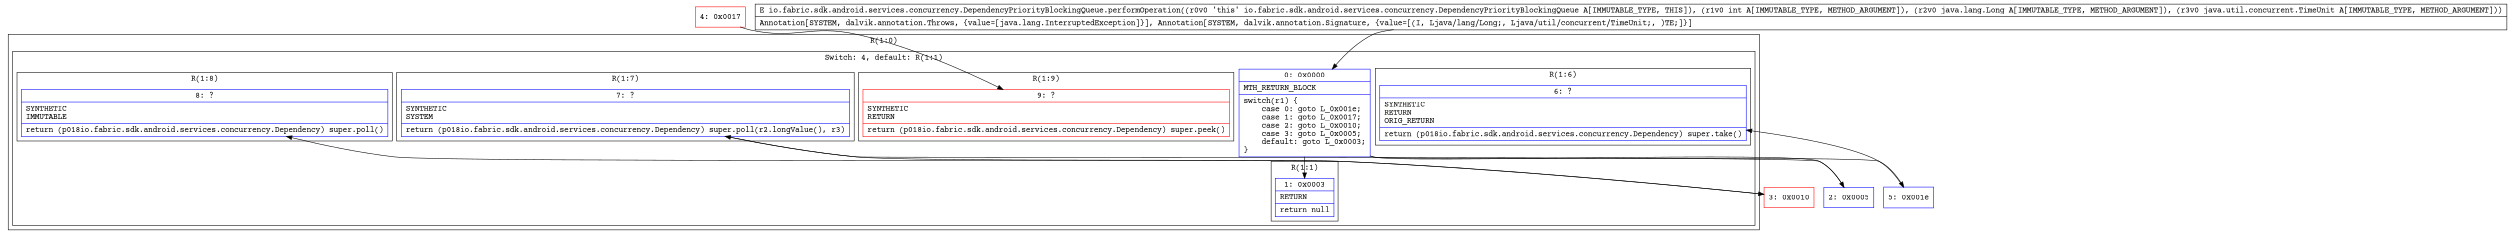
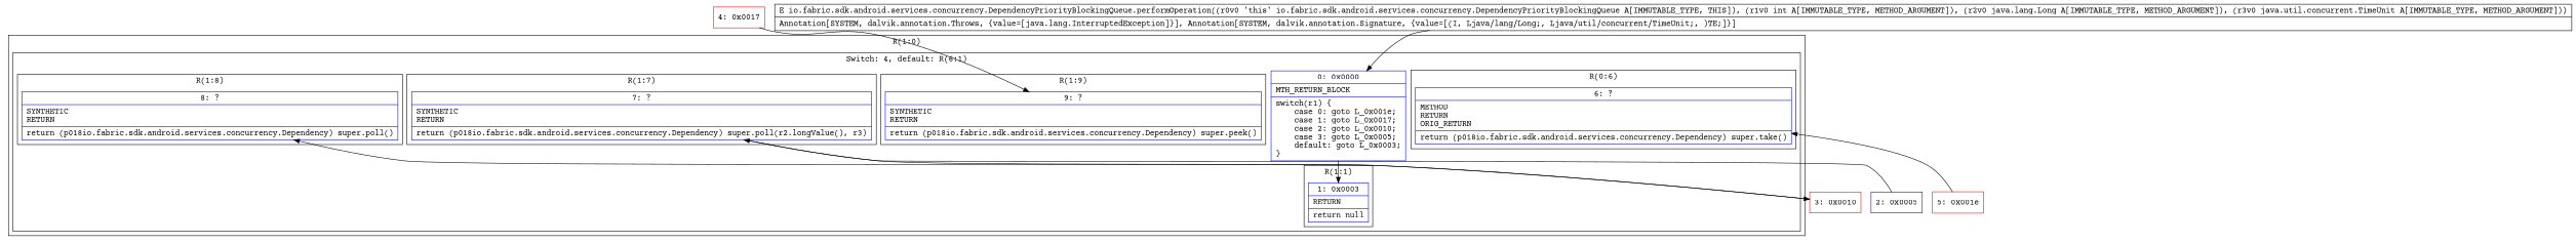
  digraph {
    fontname="Courier Prime"
    node [color=blue fontname="Courier Prime" shape=record]
    edge [fontname="Courier Prime"]
-   n1 [label="{6\:\ ?|SYNTHETIC\lRETURN\lORIG_RETURN\l|return (p018io.fabric.sdk.android.services.concurrency.Dependency) super.take()\l}"]
-   n2 [color=red label="{9\:\ ?|SYNTHETIC\lRETURN\l|return (p018io.fabric.sdk.android.services.concurrency.Dependency) super.peek()\l}"]
-   n3 [label="{8\:\ ?|SYNTHETIC\lIMMUTABLE\l|return (p018io.fabric.sdk.android.services.concurrency.Dependency) super.poll()\l}"]
-   n4 [label="{7\:\ ?|SYNTHETIC\lSYSTEM\l|return (p018io.fabric.sdk.android.services.concurrency.Dependency) super.poll(r2.longValue(), r3)\l}"]
+   n1 [label="{6\:\ ?|METHOD\lRETURN\lORIG_RETURN\l|return (p018io.fabric.sdk.android.services.concurrency.Dependency) super.take()\l}"]
+   n2 [label="{9\:\ ?|SYNTHETIC\lRETURN\l|return (p018io.fabric.sdk.android.services.concurrency.Dependency) super.peek()\l}"]
+   n3 [label="{8\:\ ?|SYNTHETIC\lRETURN\l|return (p018io.fabric.sdk.android.services.concurrency.Dependency) super.poll()\l}"]
+   n4 [label="{7\:\ ?|SYNTHETIC\lRETURN\l|return (p018io.fabric.sdk.android.services.concurrency.Dependency) super.poll(r2.longValue(), r3)\l}"]
    n5 [label="{1\:\ 0x0003|RETURN\l|return null\l}"]
    n6 [label="{0\:\ 0x0000|MTH_RETURN_BLOCK\l|switch(r1) \{\l    case 0: goto L_0x001e;\l    case 1: goto L_0x0017;\l    case 2: goto L_0x0010;\l    case 3: goto L_0x0005;\l    default: goto L_0x0003;\l\}\l}"]
    n7 [color=red label="{3\:\ 0x0010}"]
    n8 [label="{2\:\ 0x0005}"]
-   n9 [label="{5\:\ 0x001e}"]
+   n9 [color=red label="{5\:\ 0x001e}"]
    n10 [color=red label="{4\:\ 0x0017}"]
    n11 [label="{E io.fabric.sdk.android.services.concurrency.DependencyPriorityBlockingQueue.performOperation((r0v0 'this' io.fabric.sdk.android.services.concurrency.DependencyPriorityBlockingQueue A[IMMUTABLE_TYPE, THIS]), (r1v0 int A[IMMUTABLE_TYPE, METHOD_ARGUMENT]), (r2v0 java.lang.Long A[IMMUTABLE_TYPE, METHOD_ARGUMENT]), (r3v0 java.util.concurrent.TimeUnit A[IMMUTABLE_TYPE, METHOD_ARGUMENT]))  | Annotation[SYSTEM, dalvik.annotation.Throws, \{value=[java.lang.InterruptedException]\}], Annotation[SYSTEM, dalvik.annotation.Signature, \{value=[(I, Ljava\/lang\/Long;, Ljava\/util\/concurrent\/TimeUnit;, )TE;]\}]\l}" color=""]
    subgraph cluster_1 {
      label="R(1:0)"
      subgraph cluster_2 {
-       label="Switch: 4, default: R(1:1)"
+       label="Switch: 4, default: R(6:1)"
        n6
        subgraph cluster_3 {
-         label="R(1:6)"
+         label="R(0:6)"
          n1
        }
        subgraph cluster_4 {
          label="R(1:9)"
          n2
        }
        subgraph cluster_5 {
          label="R(1:8)"
          n3
        }
        subgraph cluster_6 {
          label="R(1:7)"
          n4
        }
        subgraph cluster_7 {
          label="R(1:1)"
          n5
        }
      }
    }
    n4 -> n7
    n6 -> n5
-   n6 -> n8
-   n6 -> n9
    n7 -> n3
    n8 -> n4
    n9 -> n1
    n10 -> n2
    n11 -> n6
  }
